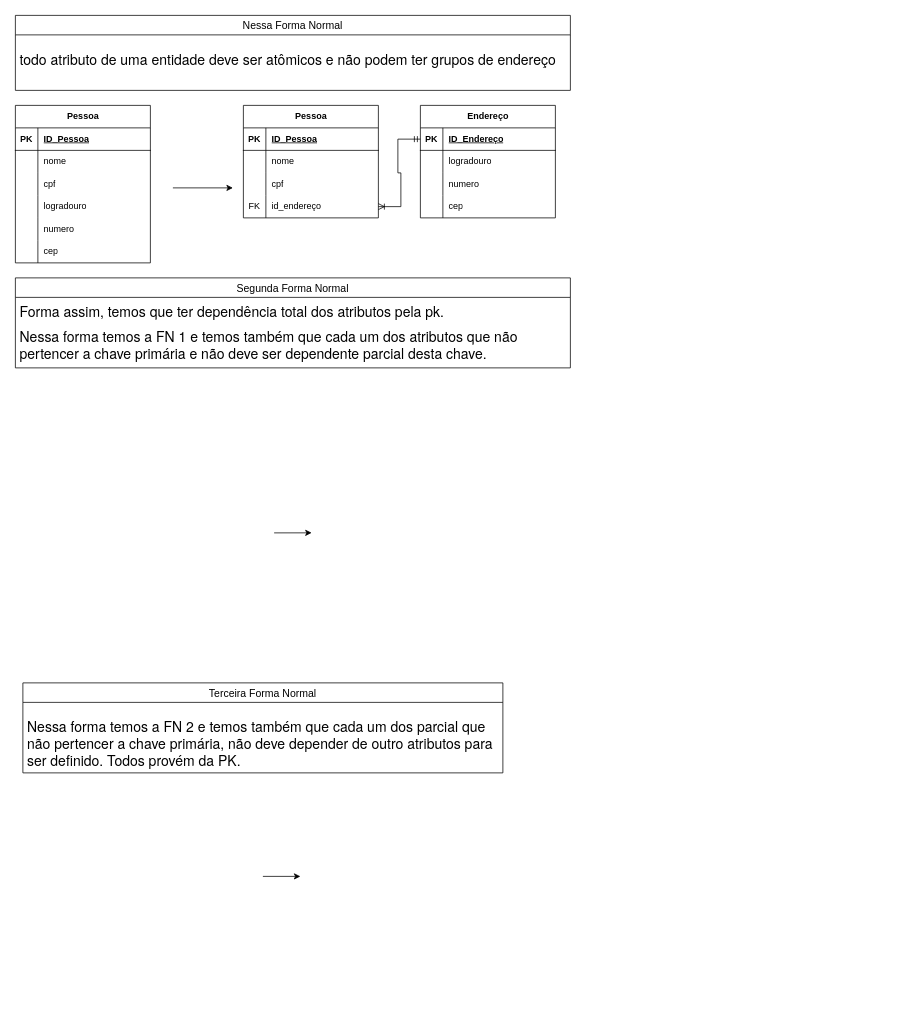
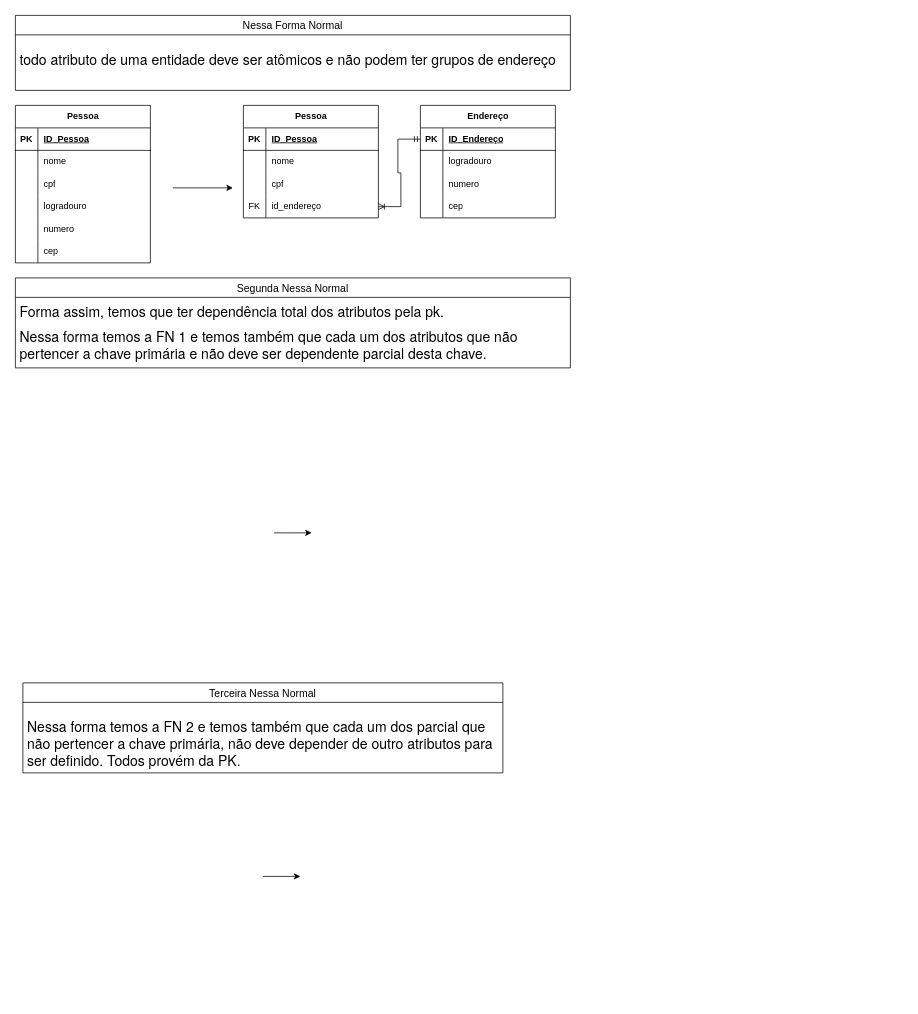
  <mxCell id="0" />
  <mxCell id="1" parent="0" />
  <mxCell id="2" value="Nessa Forma Normal" style="swimlane;fontStyle=0;childLayout=stackLayout;horizontal=1;startSize=26;horizontalStack=0;resizeParent=1;resizeParentMax=0;resizeLast=0;collapsible=1;marginBottom=0;align=center;fontSize=14;" vertex="1" parent="1"><mxGeometry x="20" y="20" width="740" height="100" as="geometry" /></mxCell>
  <mxCell id="3" value="&#10;&lt;b id=&quot;docs-internal-guid-d2500e28-7fff-77b0-4b71-39286d12bed3&quot; style=&quot;font-weight:normal;&quot;&gt;&lt;span style=&quot;font-size: 14pt; font-family: &amp;quot;Helvetica Neue&amp;quot;, sans-serif; color: rgb(0, 0, 0); background-color: transparent; font-weight: 400; font-style: normal; font-variant: normal; text-decoration: none; vertical-align: baseline;&quot;&gt;todo atributo de uma entidade deve ser atômicos e não podem ter grupos de endereço&lt;/span&gt;&lt;/b&gt;&#10;&#10;" style="text;strokeColor=none;fillColor=none;spacingLeft=4;spacingRight=4;overflow=hidden;rotatable=0;points=[[0,0.5],[1,0.5]];portConstraint=eastwest;fontSize=12;whiteSpace=wrap;html=1;" vertex="1" parent="2"><mxGeometry y="26" width="740" height="74" as="geometry" /></mxCell>
  <mxCell id="4" value="Pessoa" style="shape=table;startSize=30;container=1;collapsible=1;childLayout=tableLayout;fixedRows=1;rowLines=0;fontStyle=1;align=center;resizeLast=1;html=1;" vertex="1" parent="1"><mxGeometry x="20" y="140" width="180" height="210" as="geometry" /></mxCell>
  <mxCell id="5" value="" style="shape=tableRow;horizontal=0;startSize=0;swimlaneHead=0;swimlaneBody=0;fillColor=none;collapsible=0;dropTarget=0;points=[[0,0.5],[1,0.5]];portConstraint=eastwest;top=0;left=0;right=0;bottom=1;" vertex="1" parent="4"><mxGeometry y="30" width="180" height="30" as="geometry" /></mxCell>
  <mxCell id="6" value="PK" style="shape=partialRectangle;connectable=0;fillColor=none;top=0;left=0;bottom=0;right=0;fontStyle=1;overflow=hidden;whiteSpace=wrap;html=1;" vertex="1" parent="5"><mxGeometry width="30" height="30" as="geometry"><mxRectangle width="30" height="30" as="alternateBounds" /></mxGeometry></mxCell>
  <mxCell id="7" value="ID_Pessoa" style="shape=partialRectangle;connectable=0;fillColor=none;top=0;left=0;bottom=0;right=0;align=left;spacingLeft=6;fontStyle=5;overflow=hidden;whiteSpace=wrap;html=1;" vertex="1" parent="5"><mxGeometry x="30" width="150" height="30" as="geometry"><mxRectangle width="150" height="30" as="alternateBounds" /></mxGeometry></mxCell>
  <mxCell id="8" value="" style="shape=tableRow;horizontal=0;startSize=0;swimlaneHead=0;swimlaneBody=0;fillColor=none;collapsible=0;dropTarget=0;points=[[0,0.5],[1,0.5]];portConstraint=eastwest;top=0;left=0;right=0;bottom=0;" vertex="1" parent="4"><mxGeometry y="60" width="180" height="30" as="geometry" /></mxCell>
  <mxCell id="9" value="" style="shape=partialRectangle;connectable=0;fillColor=none;top=0;left=0;bottom=0;right=0;editable=1;overflow=hidden;whiteSpace=wrap;html=1;" vertex="1" parent="8"><mxGeometry width="30" height="30" as="geometry"><mxRectangle width="30" height="30" as="alternateBounds" /></mxGeometry></mxCell>
  <mxCell id="10" value="nome" style="shape=partialRectangle;connectable=0;fillColor=none;top=0;left=0;bottom=0;right=0;align=left;spacingLeft=6;overflow=hidden;whiteSpace=wrap;html=1;" vertex="1" parent="8"><mxGeometry x="30" width="150" height="30" as="geometry"><mxRectangle width="150" height="30" as="alternateBounds" /></mxGeometry></mxCell>
  <mxCell id="11" value="" style="shape=tableRow;horizontal=0;startSize=0;swimlaneHead=0;swimlaneBody=0;fillColor=none;collapsible=0;dropTarget=0;points=[[0,0.5],[1,0.5]];portConstraint=eastwest;top=0;left=0;right=0;bottom=0;" vertex="1" parent="4"><mxGeometry y="90" width="180" height="30" as="geometry" /></mxCell>
  <mxCell id="12" value="" style="shape=partialRectangle;connectable=0;fillColor=none;top=0;left=0;bottom=0;right=0;editable=1;overflow=hidden;whiteSpace=wrap;html=1;" vertex="1" parent="11"><mxGeometry width="30" height="30" as="geometry"><mxRectangle width="30" height="30" as="alternateBounds" /></mxGeometry></mxCell>
  <mxCell id="13" value="cpf" style="shape=partialRectangle;connectable=0;fillColor=none;top=0;left=0;bottom=0;right=0;align=left;spacingLeft=6;overflow=hidden;whiteSpace=wrap;html=1;" vertex="1" parent="11"><mxGeometry x="30" width="150" height="30" as="geometry"><mxRectangle width="150" height="30" as="alternateBounds" /></mxGeometry></mxCell>
  <mxCell id="14" value="" style="shape=tableRow;horizontal=0;startSize=0;swimlaneHead=0;swimlaneBody=0;fillColor=none;collapsible=0;dropTarget=0;points=[[0,0.5],[1,0.5]];portConstraint=eastwest;top=0;left=0;right=0;bottom=0;" vertex="1" parent="4"><mxGeometry y="120" width="180" height="30" as="geometry" /></mxCell>
  <mxCell id="15" value="" style="shape=partialRectangle;connectable=0;fillColor=none;top=0;left=0;bottom=0;right=0;editable=1;overflow=hidden;whiteSpace=wrap;html=1;" vertex="1" parent="14"><mxGeometry width="30" height="30" as="geometry"><mxRectangle width="30" height="30" as="alternateBounds" /></mxGeometry></mxCell>
  <mxCell id="16" value="logradouro" style="shape=partialRectangle;connectable=0;fillColor=none;top=0;left=0;bottom=0;right=0;align=left;spacingLeft=6;overflow=hidden;whiteSpace=wrap;html=1;" vertex="1" parent="14"><mxGeometry x="30" width="150" height="30" as="geometry"><mxRectangle width="150" height="30" as="alternateBounds" /></mxGeometry></mxCell>
  <mxCell id="17" style="shape=tableRow;horizontal=0;startSize=0;swimlaneHead=0;swimlaneBody=0;fillColor=none;collapsible=0;dropTarget=0;points=[[0,0.5],[1,0.5]];portConstraint=eastwest;top=0;left=0;right=0;bottom=0;" vertex="1" parent="4"><mxGeometry y="150" width="180" height="30" as="geometry" /></mxCell>
  <mxCell id="18" style="shape=partialRectangle;connectable=0;fillColor=none;top=0;left=0;bottom=0;right=0;editable=1;overflow=hidden;whiteSpace=wrap;html=1;" vertex="1" parent="17"><mxGeometry width="30" height="30" as="geometry"><mxRectangle width="30" height="30" as="alternateBounds" /></mxGeometry></mxCell>
  <mxCell id="19" value="numero" style="shape=partialRectangle;connectable=0;fillColor=none;top=0;left=0;bottom=0;right=0;align=left;spacingLeft=6;overflow=hidden;whiteSpace=wrap;html=1;" vertex="1" parent="17"><mxGeometry x="30" width="150" height="30" as="geometry"><mxRectangle width="150" height="30" as="alternateBounds" /></mxGeometry></mxCell>
  <mxCell id="20" style="shape=tableRow;horizontal=0;startSize=0;swimlaneHead=0;swimlaneBody=0;fillColor=none;collapsible=0;dropTarget=0;points=[[0,0.5],[1,0.5]];portConstraint=eastwest;top=0;left=0;right=0;bottom=0;" vertex="1" parent="4"><mxGeometry y="180" width="180" height="30" as="geometry" /></mxCell>
  <mxCell id="21" style="shape=partialRectangle;connectable=0;fillColor=none;top=0;left=0;bottom=0;right=0;editable=1;overflow=hidden;whiteSpace=wrap;html=1;" vertex="1" parent="20"><mxGeometry width="30" height="30" as="geometry"><mxRectangle width="30" height="30" as="alternateBounds" /></mxGeometry></mxCell>
  <mxCell id="22" value="cep" style="shape=partialRectangle;connectable=0;fillColor=none;top=0;left=0;bottom=0;right=0;align=left;spacingLeft=6;overflow=hidden;whiteSpace=wrap;html=1;" vertex="1" parent="20"><mxGeometry x="30" width="150" height="30" as="geometry"><mxRectangle width="150" height="30" as="alternateBounds" /></mxGeometry></mxCell>
  <mxCell id="23" value="" style="endArrow=classic;html=1;rounded=0;" edge="1" parent="1"><mxGeometry width="50" height="50" relative="1" as="geometry"><mxPoint x="230" y="250" as="sourcePoint" /><mxPoint x="310" y="250" as="targetPoint" /></mxGeometry></mxCell>
  <mxCell id="24" value="Pessoa" style="shape=table;startSize=30;container=1;collapsible=1;childLayout=tableLayout;fixedRows=1;rowLines=0;fontStyle=1;align=center;resizeLast=1;html=1;" vertex="1" parent="1"><mxGeometry x="324" y="140" width="180" height="150" as="geometry" /></mxCell>
  <mxCell id="25" value="" style="shape=tableRow;horizontal=0;startSize=0;swimlaneHead=0;swimlaneBody=0;fillColor=none;collapsible=0;dropTarget=0;points=[[0,0.5],[1,0.5]];portConstraint=eastwest;top=0;left=0;right=0;bottom=1;" vertex="1" parent="24"><mxGeometry y="30" width="180" height="30" as="geometry" /></mxCell>
  <mxCell id="26" value="PK" style="shape=partialRectangle;connectable=0;fillColor=none;top=0;left=0;bottom=0;right=0;fontStyle=1;overflow=hidden;whiteSpace=wrap;html=1;" vertex="1" parent="25"><mxGeometry width="30" height="30" as="geometry"><mxRectangle width="30" height="30" as="alternateBounds" /></mxGeometry></mxCell>
  <mxCell id="27" value="ID_Pessoa" style="shape=partialRectangle;connectable=0;fillColor=none;top=0;left=0;bottom=0;right=0;align=left;spacingLeft=6;fontStyle=5;overflow=hidden;whiteSpace=wrap;html=1;" vertex="1" parent="25"><mxGeometry x="30" width="150" height="30" as="geometry"><mxRectangle width="150" height="30" as="alternateBounds" /></mxGeometry></mxCell>
  <mxCell id="28" value="" style="shape=tableRow;horizontal=0;startSize=0;swimlaneHead=0;swimlaneBody=0;fillColor=none;collapsible=0;dropTarget=0;points=[[0,0.5],[1,0.5]];portConstraint=eastwest;top=0;left=0;right=0;bottom=0;" vertex="1" parent="24"><mxGeometry y="60" width="180" height="30" as="geometry" /></mxCell>
  <mxCell id="29" value="" style="shape=partialRectangle;connectable=0;fillColor=none;top=0;left=0;bottom=0;right=0;editable=1;overflow=hidden;whiteSpace=wrap;html=1;" vertex="1" parent="28"><mxGeometry width="30" height="30" as="geometry"><mxRectangle width="30" height="30" as="alternateBounds" /></mxGeometry></mxCell>
  <mxCell id="30" value="nome" style="shape=partialRectangle;connectable=0;fillColor=none;top=0;left=0;bottom=0;right=0;align=left;spacingLeft=6;overflow=hidden;whiteSpace=wrap;html=1;" vertex="1" parent="28"><mxGeometry x="30" width="150" height="30" as="geometry"><mxRectangle width="150" height="30" as="alternateBounds" /></mxGeometry></mxCell>
  <mxCell id="31" value="" style="shape=tableRow;horizontal=0;startSize=0;swimlaneHead=0;swimlaneBody=0;fillColor=none;collapsible=0;dropTarget=0;points=[[0,0.5],[1,0.5]];portConstraint=eastwest;top=0;left=0;right=0;bottom=0;" vertex="1" parent="24"><mxGeometry y="90" width="180" height="30" as="geometry" /></mxCell>
  <mxCell id="32" value="" style="shape=partialRectangle;connectable=0;fillColor=none;top=0;left=0;bottom=0;right=0;editable=1;overflow=hidden;whiteSpace=wrap;html=1;" vertex="1" parent="31"><mxGeometry width="30" height="30" as="geometry"><mxRectangle width="30" height="30" as="alternateBounds" /></mxGeometry></mxCell>
  <mxCell id="33" value="cpf" style="shape=partialRectangle;connectable=0;fillColor=none;top=0;left=0;bottom=0;right=0;align=left;spacingLeft=6;overflow=hidden;whiteSpace=wrap;html=1;" vertex="1" parent="31"><mxGeometry x="30" width="150" height="30" as="geometry"><mxRectangle width="150" height="30" as="alternateBounds" /></mxGeometry></mxCell>
  <mxCell id="34" value="" style="shape=tableRow;horizontal=0;startSize=0;swimlaneHead=0;swimlaneBody=0;fillColor=none;collapsible=0;dropTarget=0;points=[[0,0.5],[1,0.5]];portConstraint=eastwest;top=0;left=0;right=0;bottom=0;" vertex="1" parent="24"><mxGeometry y="120" width="180" height="30" as="geometry" /></mxCell>
  <mxCell id="35" value="FK" style="shape=partialRectangle;connectable=0;fillColor=none;top=0;left=0;bottom=0;right=0;editable=1;overflow=hidden;whiteSpace=wrap;html=1;" vertex="1" parent="34"><mxGeometry width="30" height="30" as="geometry"><mxRectangle width="30" height="30" as="alternateBounds" /></mxGeometry></mxCell>
  <mxCell id="36" value="id_endereço" style="shape=partialRectangle;connectable=0;fillColor=none;top=0;left=0;bottom=0;right=0;align=left;spacingLeft=6;overflow=hidden;whiteSpace=wrap;html=1;" vertex="1" parent="34"><mxGeometry x="30" width="150" height="30" as="geometry"><mxRectangle width="150" height="30" as="alternateBounds" /></mxGeometry></mxCell>
  <mxCell id="37" value="Endereço" style="shape=table;startSize=30;container=1;collapsible=1;childLayout=tableLayout;fixedRows=1;rowLines=0;fontStyle=1;align=center;resizeLast=1;html=1;" vertex="1" parent="1"><mxGeometry x="560" y="140" width="180" height="150" as="geometry" /></mxCell>
  <mxCell id="38" value="" style="shape=tableRow;horizontal=0;startSize=0;swimlaneHead=0;swimlaneBody=0;fillColor=none;collapsible=0;dropTarget=0;points=[[0,0.5],[1,0.5]];portConstraint=eastwest;top=0;left=0;right=0;bottom=1;" vertex="1" parent="37"><mxGeometry y="30" width="180" height="30" as="geometry" /></mxCell>
  <mxCell id="39" value="PK" style="shape=partialRectangle;connectable=0;fillColor=none;top=0;left=0;bottom=0;right=0;fontStyle=1;overflow=hidden;whiteSpace=wrap;html=1;" vertex="1" parent="38"><mxGeometry width="30" height="30" as="geometry"><mxRectangle width="30" height="30" as="alternateBounds" /></mxGeometry></mxCell>
  <mxCell id="40" value="ID_Endereço" style="shape=partialRectangle;connectable=0;fillColor=none;top=0;left=0;bottom=0;right=0;align=left;spacingLeft=6;fontStyle=5;overflow=hidden;whiteSpace=wrap;html=1;" vertex="1" parent="38"><mxGeometry x="30" width="150" height="30" as="geometry"><mxRectangle width="150" height="30" as="alternateBounds" /></mxGeometry></mxCell>
  <mxCell id="41" value="" style="shape=tableRow;horizontal=0;startSize=0;swimlaneHead=0;swimlaneBody=0;fillColor=none;collapsible=0;dropTarget=0;points=[[0,0.5],[1,0.5]];portConstraint=eastwest;top=0;left=0;right=0;bottom=0;" vertex="1" parent="37"><mxGeometry y="60" width="180" height="30" as="geometry" /></mxCell>
  <mxCell id="42" value="" style="shape=partialRectangle;connectable=0;fillColor=none;top=0;left=0;bottom=0;right=0;editable=1;overflow=hidden;whiteSpace=wrap;html=1;" vertex="1" parent="41"><mxGeometry width="30" height="30" as="geometry"><mxRectangle width="30" height="30" as="alternateBounds" /></mxGeometry></mxCell>
  <mxCell id="43" value="logradouro" style="shape=partialRectangle;connectable=0;fillColor=none;top=0;left=0;bottom=0;right=0;align=left;spacingLeft=6;overflow=hidden;whiteSpace=wrap;html=1;" vertex="1" parent="41"><mxGeometry x="30" width="150" height="30" as="geometry"><mxRectangle width="150" height="30" as="alternateBounds" /></mxGeometry></mxCell>
  <mxCell id="44" style="shape=tableRow;horizontal=0;startSize=0;swimlaneHead=0;swimlaneBody=0;fillColor=none;collapsible=0;dropTarget=0;points=[[0,0.5],[1,0.5]];portConstraint=eastwest;top=0;left=0;right=0;bottom=0;" vertex="1" parent="37"><mxGeometry y="90" width="180" height="30" as="geometry" /></mxCell>
  <mxCell id="45" style="shape=partialRectangle;connectable=0;fillColor=none;top=0;left=0;bottom=0;right=0;editable=1;overflow=hidden;whiteSpace=wrap;html=1;" vertex="1" parent="44"><mxGeometry width="30" height="30" as="geometry"><mxRectangle width="30" height="30" as="alternateBounds" /></mxGeometry></mxCell>
  <mxCell id="46" value="numero" style="shape=partialRectangle;connectable=0;fillColor=none;top=0;left=0;bottom=0;right=0;align=left;spacingLeft=6;overflow=hidden;whiteSpace=wrap;html=1;" vertex="1" parent="44"><mxGeometry x="30" width="150" height="30" as="geometry"><mxRectangle width="150" height="30" as="alternateBounds" /></mxGeometry></mxCell>
  <mxCell id="47" style="shape=tableRow;horizontal=0;startSize=0;swimlaneHead=0;swimlaneBody=0;fillColor=none;collapsible=0;dropTarget=0;points=[[0,0.5],[1,0.5]];portConstraint=eastwest;top=0;left=0;right=0;bottom=0;" vertex="1" parent="37"><mxGeometry y="120" width="180" height="30" as="geometry" /></mxCell>
  <mxCell id="48" style="shape=partialRectangle;connectable=0;fillColor=none;top=0;left=0;bottom=0;right=0;editable=1;overflow=hidden;whiteSpace=wrap;html=1;" vertex="1" parent="47"><mxGeometry width="30" height="30" as="geometry"><mxRectangle width="30" height="30" as="alternateBounds" /></mxGeometry></mxCell>
  <mxCell id="49" value="cep" style="shape=partialRectangle;connectable=0;fillColor=none;top=0;left=0;bottom=0;right=0;align=left;spacingLeft=6;overflow=hidden;whiteSpace=wrap;html=1;" vertex="1" parent="47"><mxGeometry x="30" width="150" height="30" as="geometry"><mxRectangle width="150" height="30" as="alternateBounds" /></mxGeometry></mxCell>
  <mxCell id="50" value="" style="edgeStyle=entityRelationEdgeStyle;fontSize=12;html=1;endArrow=ERoneToMany;startArrow=ERmandOne;rounded=0;entryX=1;entryY=0.5;entryDx=0;entryDy=0;exitX=0;exitY=0.5;exitDx=0;exitDy=0;" edge="1" parent="1" source="38" target="34"><mxGeometry width="100" height="100" relative="1" as="geometry"><mxPoint x="540" y="190" as="sourcePoint" /><mxPoint x="550" y="180" as="targetPoint" /></mxGeometry></mxCell>
- <mxCell id="51" value="Segunda Forma Normal" style="swimlane;fontStyle=0;childLayout=stackLayout;horizontal=1;startSize=26;horizontalStack=0;resizeParent=1;resizeParentMax=0;resizeLast=0;collapsible=1;marginBottom=0;align=center;fontSize=14;" vertex="1" parent="1"><mxGeometry x="20" y="370" width="740" height="120" as="geometry" /></mxCell>
+ <mxCell id="51" value="Segunda Nessa Normal" style="swimlane;fontStyle=0;childLayout=stackLayout;horizontal=1;startSize=26;horizontalStack=0;resizeParent=1;resizeParentMax=0;resizeLast=0;collapsible=1;marginBottom=0;align=center;fontSize=14;" vertex="1" parent="1"><mxGeometry x="20" y="370" width="740" height="120" as="geometry" /></mxCell>
  <mxCell id="52" value="&lt;p style=&quot;line-height:1.8;margin-top:0pt;margin-bottom:0pt;&quot; dir=&quot;ltr&quot;&gt;&lt;/p&gt;&lt;p style=&quot;line-height:1.8;margin-top:0pt;margin-bottom:0pt;&quot; dir=&quot;ltr&quot;&gt;&lt;/p&gt;&lt;div&gt;&lt;/div&gt;&lt;span style=&quot;font-size: 14pt; font-family: &amp;quot;Helvetica Neue&amp;quot;, sans-serif; background-color: transparent; font-variant-numeric: normal; font-variant-east-asian: normal; font-variant-alternates: normal; vertical-align: baseline;&quot;&gt;Forma assim, temos que ter dependência total dos atributos pela pk.&lt;/span&gt;&lt;p&gt;&lt;/p&gt;&lt;span style=&quot;font-size: 14pt; font-family: &amp;quot;Helvetica Neue&amp;quot;, sans-serif; background-color: transparent; font-variant-numeric: normal; font-variant-east-asian: normal; font-variant-alternates: normal; vertical-align: baseline;&quot;&gt;Nessa forma temos a FN 1 e temos também que cada um dos atributos que não pertencer a chave primária e não deve ser dependente parcial desta chave.&lt;/span&gt;&lt;p&gt;&lt;/p&gt;&lt;span id=&quot;docs-internal-guid-e3156c14-7fff-c700-ac70-d17873a9e6fc&quot;&gt;&lt;/span&gt;" style="text;strokeColor=none;fillColor=none;spacingLeft=4;spacingRight=4;overflow=hidden;rotatable=0;points=[[0,0.5],[1,0.5]];portConstraint=eastwest;fontSize=12;whiteSpace=wrap;html=1;" vertex="1" parent="51"><mxGeometry y="26" width="740" height="94" as="geometry" /></mxCell>
  <mxCell id="53" value="&lt;b id=&quot;docs-internal-guid-0b45e700-7fff-cbf6-3a64-6d4bef7c2776&quot; style=&quot;font-weight:normal;&quot;&gt;&lt;img src=&quot;https://lh4.googleusercontent.com/0F7JaNwokjkQlRZKSajWDnghL_AlJzEKPzLbfvpIMoWQzhQFv8gOyfHhmYaW1j6jK0_SaOIxY6nfNR0AqQt_5Xfo0nfov3ELQ_y1XoVF6qiAY07yvP6MHMEr8vqnB2r3hwkYL9vx5vf-ONZ3OAuJOU0MZg=s2048&quot; height=&quot;391px;&quot; width=&quot;338px;&quot;&gt;&lt;/b&gt;" style="text;whiteSpace=wrap;html=1;" vertex="1" parent="1"><mxGeometry x="20" y="490" width="360" height="400" as="geometry" /></mxCell>
  <mxCell id="54" value="&lt;b id=&quot;docs-internal-guid-27597949-7fff-7b24-e0c3-e90922e8f4b0&quot; style=&quot;font-weight:normal;&quot;&gt;&lt;img src=&quot;https://lh4.googleusercontent.com/q9Ckx72OAKvg_edkuRAbKiMlzf0s-UTzbHJN-y6l5Vp08xz1uLKhs4GpB__tipkU7WlwROxSmW439Vs0088DXwbElRGBwEnr6KMSrDr8YzXn9ycqdC3PNahwztLbFf3OinY6c9VljXC7wSVsEtYDV76C3w=s2048&quot; height=&quot;285px;&quot; width=&quot;668px;&quot;&gt;&lt;/b&gt;" style="text;whiteSpace=wrap;html=1;" vertex="1" parent="1"><mxGeometry x="410" y="510" width="560" height="310" as="geometry" /></mxCell>
  <mxCell id="55" value="" style="endArrow=classic;html=1;rounded=0;entryX=0.009;entryY=0.645;entryDx=0;entryDy=0;entryPerimeter=0;" edge="1" parent="1" target="54"><mxGeometry width="50" height="50" relative="1" as="geometry"><mxPoint x="365" y="710" as="sourcePoint" /><mxPoint x="415" y="660" as="targetPoint" /></mxGeometry></mxCell>
- <mxCell id="56" value="Terceira Forma Normal" style="swimlane;fontStyle=0;childLayout=stackLayout;horizontal=1;startSize=26;horizontalStack=0;resizeParent=1;resizeParentMax=0;resizeLast=0;collapsible=1;marginBottom=0;align=center;fontSize=14;" vertex="1" parent="1"><mxGeometry x="30" y="910" width="640" height="120" as="geometry" /></mxCell>
+ <mxCell id="56" value="Terceira Nessa Normal" style="swimlane;fontStyle=0;childLayout=stackLayout;horizontal=1;startSize=26;horizontalStack=0;resizeParent=1;resizeParentMax=0;resizeLast=0;collapsible=1;marginBottom=0;align=center;fontSize=14;" vertex="1" parent="1"><mxGeometry x="30" y="910" width="640" height="120" as="geometry" /></mxCell>
  <mxCell id="57" value="&#10;&lt;b id=&quot;docs-internal-guid-8149f895-7fff-7694-2d36-caf9b7ed5498&quot; style=&quot;font-weight:normal;&quot;&gt;&lt;span style=&quot;font-size: 14pt; font-family: &amp;quot;Helvetica Neue&amp;quot;, sans-serif; color: rgb(0, 0, 0); background-color: transparent; font-weight: 400; font-style: normal; font-variant: normal; text-decoration: none; vertical-align: baseline;&quot;&gt;Nessa forma temos a FN 2 e temos também que cada um dos parcial que não pertencer a chave primária, não deve depender de outro atributos para ser definido. Todos provém da PK.&lt;/span&gt;&lt;/b&gt;&#10;&#10;" style="text;strokeColor=none;fillColor=none;spacingLeft=4;spacingRight=4;overflow=hidden;rotatable=0;points=[[0,0.5],[1,0.5]];portConstraint=eastwest;fontSize=12;whiteSpace=wrap;html=1;" vertex="1" parent="56"><mxGeometry y="26" width="640" height="94" as="geometry" /></mxCell>
  <mxCell id="58" value="&lt;b id=&quot;docs-internal-guid-fb90a89a-7fff-ef2f-d043-f819eea58ccb&quot; style=&quot;font-weight:normal;&quot;&gt;&lt;img src=&quot;https://lh5.googleusercontent.com/WRCMdFHY0n6TrNjI0ZQ7XtEpZoIxTeF0lOX7CW_FDlAuiOxIaKqxqLlEGwEF9YJt8uJ7W2vToeYOuGki6-1GzK_QzEmtfzqy9fUWkQROeZZyokM-iePReVl2h2oXmX0-wXfyYzmJcUHNuZovgWnRAALarA=s2048&quot; height=&quot;249px;&quot; width=&quot;297px;&quot;&gt;&lt;/b&gt;" style="text;whiteSpace=wrap;html=1;" vertex="1" parent="1"><mxGeometry x="30" y="1050" width="330" height="280" as="geometry" /></mxCell>
  <mxCell id="59" value="" style="endArrow=classic;html=1;rounded=0;entryX=0.009;entryY=0.645;entryDx=0;entryDy=0;entryPerimeter=0;" edge="1" parent="1"><mxGeometry width="50" height="50" relative="1" as="geometry"><mxPoint x="350" y="1168" as="sourcePoint" /><mxPoint x="400" y="1168" as="targetPoint" /></mxGeometry></mxCell>
  <mxCell id="60" value="&lt;b id=&quot;docs-internal-guid-cefda3b4-7fff-344f-fe21-4cdfb1939724&quot; style=&quot;font-weight:normal;&quot;&gt;&lt;img src=&quot;https://lh6.googleusercontent.com/6UmXZuCnEfTxwt2ZJIHuSdqkhfvoAOxl7iNk2GoV35ylcIzEbcc4NTbN3IxpzrGhlWFQR_im4DEiCgUo6duNkgLrZnzrYYPyPEpX5Vn1PVFWQACfIc1ZmtTwtYMsvms3b06zLT3zXKR1YrCosi1L2zQ-6w=s2048&quot; height=&quot;242px;&quot; width=&quot;800px;&quot;&gt;&lt;/b&gt;" style="text;whiteSpace=wrap;html=1;" vertex="1" parent="1"><mxGeometry x="420" y="1060" width="560" height="270" as="geometry" /></mxCell>
